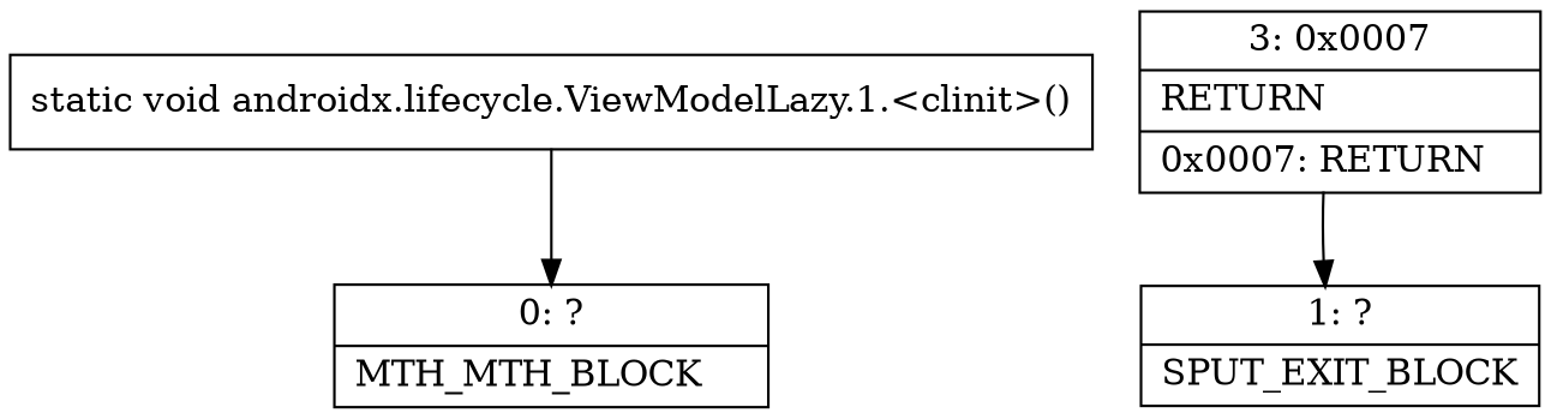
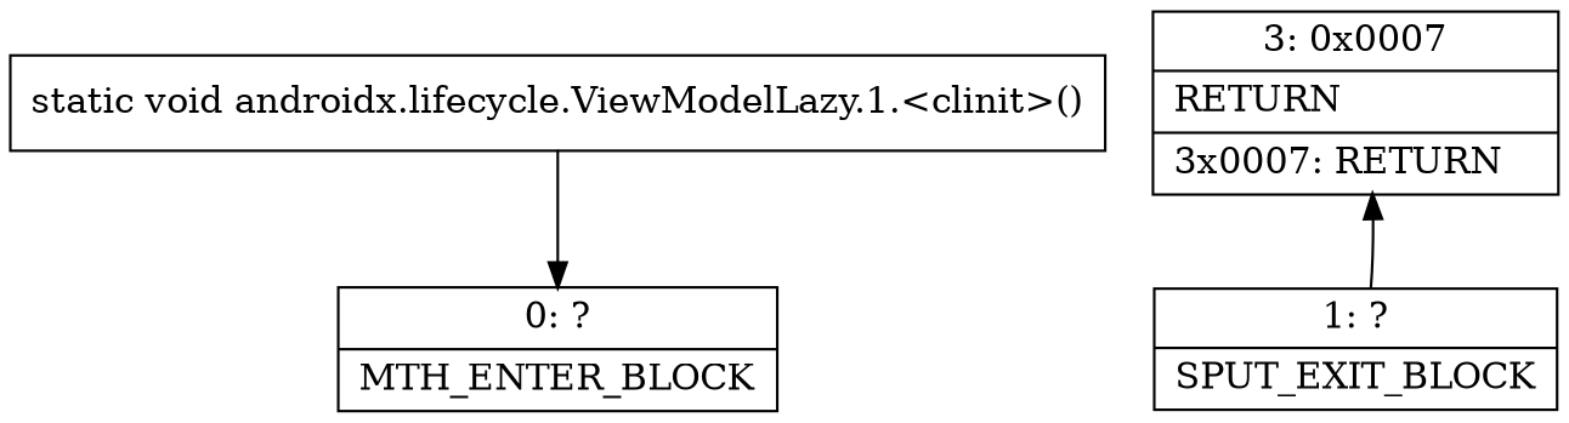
  digraph {
    node [shape=record]
-   n1 [label="{0\:\ ?|MTH_MTH_BLOCK\l}"]
-   n2 [label="{3\:\ 0x0007|RETURN\l|0x0007: RETURN   \l}"]
+   n1 [label="{0\:\ ?|MTH_ENTER_BLOCK\l}"]
+   n2 [label="{3\:\ 0x0007|RETURN\l|3x0007: RETURN   \l}"]
    n3 [label="{1\:\ ?|SPUT_EXIT_BLOCK\l}"]
    n4 [label="{static void androidx.lifecycle.ViewModelLazy.1.\<clinit\>() }"]
-   n2 -> n3
+   n3 -> n2
    n4 -> n1
  }
